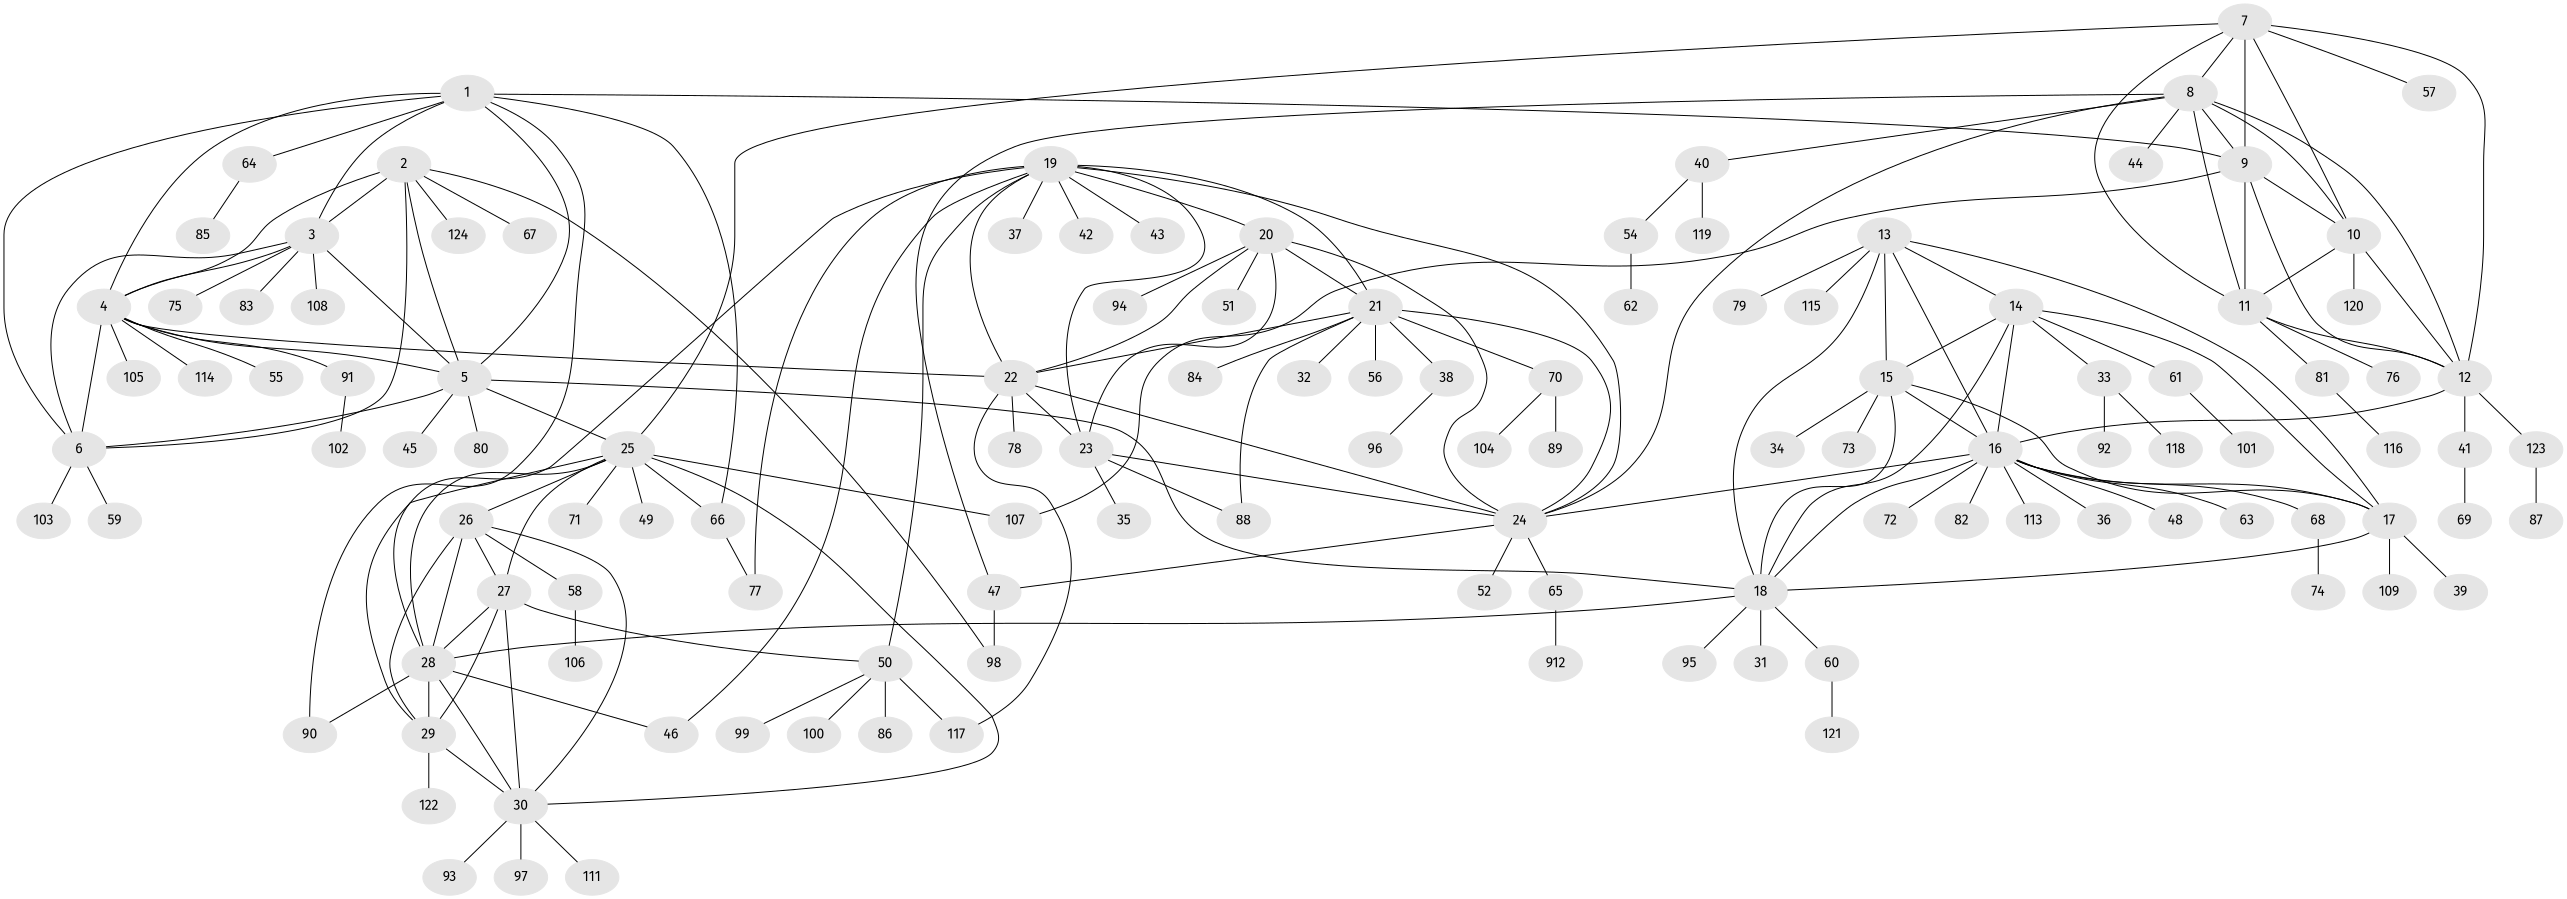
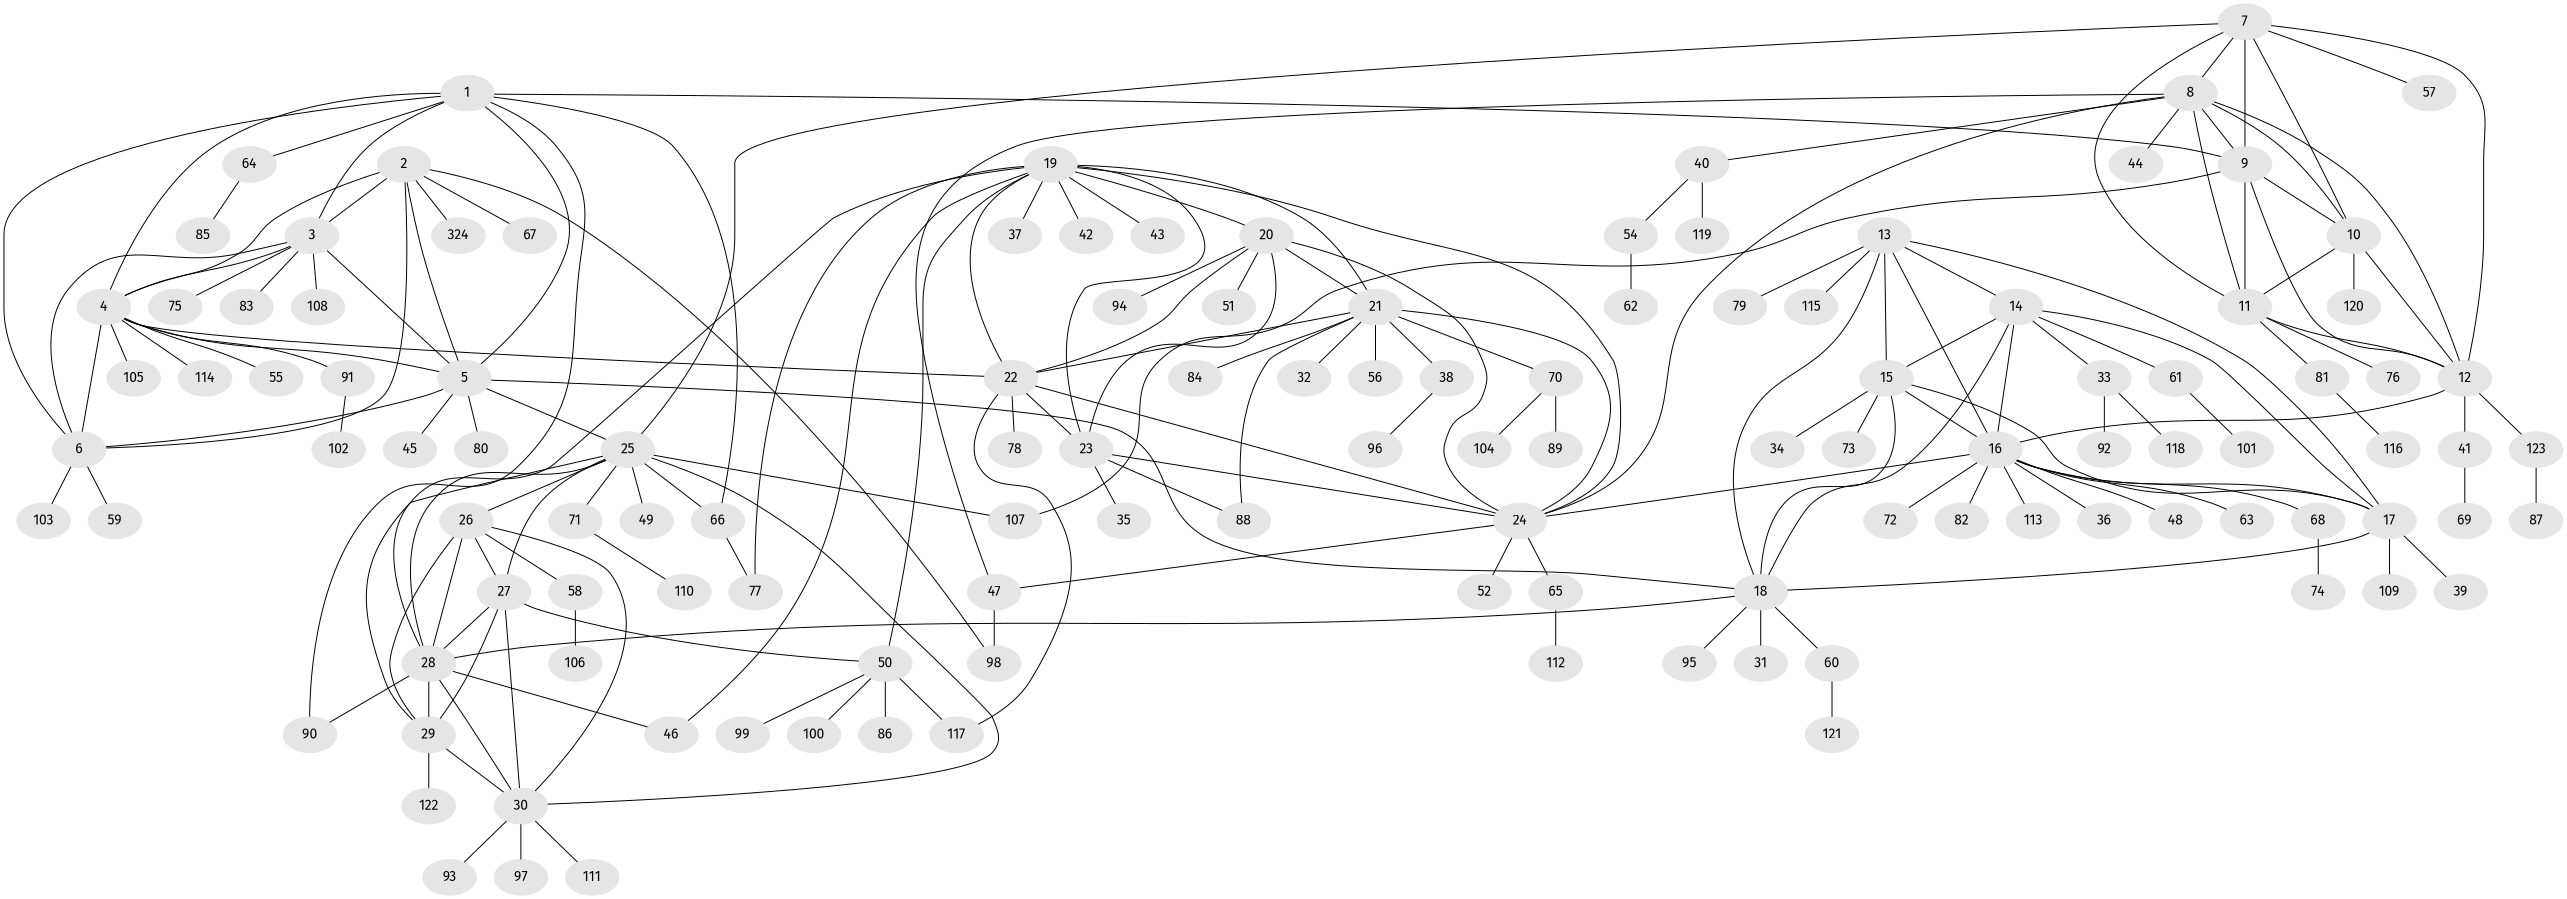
  graph {
    fontname="Fira Sans"
    node [color=gray90 fontname="Fira Sans" style=filled]
    edge [fontname="Fira Sans"]
    1
    3
    4
    5
    6
    9
    64
    66
    90
    2
    67
    98
-   124
+   124 [label=324]
    75
    83
    108
    22
    55
    91
    105
    114
    18
    25
    45
    80
    59
    103
    10
    11
    12
    107
    85
    77
    24
    23
    78
    117
    102
    28
    31
    60
    95
    26
    27
    29
    30
    49
    71
    7
    8
    57
    40
    44
    47
    120
    76
    81
    16
    41
    123
    52
    65
    54
    119
    116
    17
    36
    48
    63
    68
    72
    82
    113
    69
    87
    13
    14
    15
    79
    115
    33
    61
    34
    73
    39
    109
    92
    118
    101
    74
    46
    121
    19
    20
    21
    37
    42
    43
    50
    51
    94
    32
    38
    56
    70
    84
    88
    35
    86
    99
    100
    96
    89
    104
-   112 [label=912]
+   112
    58
    122
    93
    97
    111
+   110
    106
    62
    1 -- 3
    1 -- 4
    1 -- 5
    1 -- 6
    1 -- 9
    1 -- 64
    1 -- 66
    1 -- 90
    3 -- 4
    3 -- 5
    3 -- 6
    3 -- 75
    3 -- 83
    3 -- 108
    4 -- 5
    4 -- 6
    4 -- 22
    4 -- 55
    4 -- 91
    4 -- 105
    4 -- 114
    5 -- 6
    5 -- 18
    5 -- 25
    5 -- 45
    5 -- 80
    6 -- 59
    6 -- 103
    9 -- 10
    9 -- 11
    9 -- 12
    9 -- 107
    64 -- 85
    66 -- 77
    2 -- 3
    2 -- 4
    2 -- 5
    2 -- 6
    2 -- 67
    2 -- 98
    2 -- 124
    22 -- 24
    22 -- 23
    22 -- 78
    22 -- 117
    91 -- 102
    18 -- 28
    18 -- 31
    18 -- 60
    18 -- 95
    25 -- 66
    25 -- 107
    25 -- 28
    25 -- 26
    25 -- 27
    25 -- 29
    25 -- 30
    25 -- 49
    25 -- 71
    10 -- 11
    10 -- 12
    10 -- 120
    11 -- 12
    11 -- 76
    11 -- 81
    12 -- 16
    12 -- 41
    12 -- 123
    24 -- 47
    24 -- 52
    24 -- 65
    23 -- 24
    23 -- 88
    23 -- 35
    28 -- 90
    28 -- 29
    28 -- 30
    28 -- 46
    60 -- 121
    26 -- 28
    26 -- 27
    26 -- 29
    26 -- 30
    26 -- 58
    27 -- 28
    27 -- 29
    27 -- 30
    27 -- 50
    29 -- 30
    29 -- 122
    30 -- 93
    30 -- 97
    30 -- 111
+   71 -- 110
    7 -- 9
    7 -- 25
    7 -- 10
    7 -- 11
    7 -- 12
    7 -- 8
    7 -- 57
    8 -- 9
    8 -- 10
    8 -- 11
    8 -- 12
    8 -- 24
    8 -- 40
    8 -- 44
    8 -- 47
    40 -- 54
    40 -- 119
    47 -- 98
    81 -- 116
-   16 -- 18
    16 -- 24
    16 -- 17
    16 -- 36
    16 -- 48
    16 -- 63
    16 -- 68
    16 -- 72
    16 -- 82
    16 -- 113
    41 -- 69
    123 -- 87
    65 -- 112
    54 -- 62
    17 -- 18
    17 -- 39
    17 -- 109
    68 -- 74
    13 -- 18
    13 -- 16
    13 -- 17
    13 -- 14
    13 -- 15
    13 -- 79
    13 -- 115
    14 -- 18
    14 -- 16
    14 -- 17
    14 -- 15
    14 -- 33
    14 -- 61
    15 -- 18
    15 -- 16
    15 -- 17
    15 -- 34
    15 -- 73
    33 -- 92
    33 -- 118
    61 -- 101
    19 -- 22
    19 -- 77
    19 -- 24
    19 -- 23
    19 -- 28
    19 -- 46
    19 -- 20
    19 -- 21
    19 -- 37
    19 -- 42
    19 -- 43
    19 -- 50
    20 -- 22
    20 -- 24
    20 -- 23
    20 -- 21
    20 -- 51
    20 -- 94
    21 -- 22
    21 -- 24
    21 -- 32
    21 -- 38
    21 -- 56
    21 -- 70
    21 -- 84
    21 -- 88
    50 -- 117
    50 -- 86
    50 -- 99
    50 -- 100
    38 -- 96
    70 -- 89
    70 -- 104
    58 -- 106
  }
